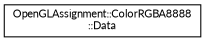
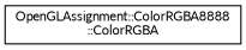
  digraph {
    rankdir=LR
    fontname=Lato
-   n1 [color=black fillcolor=white fontname=Lato fontsize=10 height=0.2 label="OpenGLAssignment::ColorRGBA8888\l::Data" shape=record style=filled width=0.4]
+   n1 [color=black fillcolor=white fontname=Lato fontsize=10 height=0.2 label="OpenGLAssignment::ColorRGBA8888\l::ColorRGBA" shape=record style=filled width=0.4]
  }
